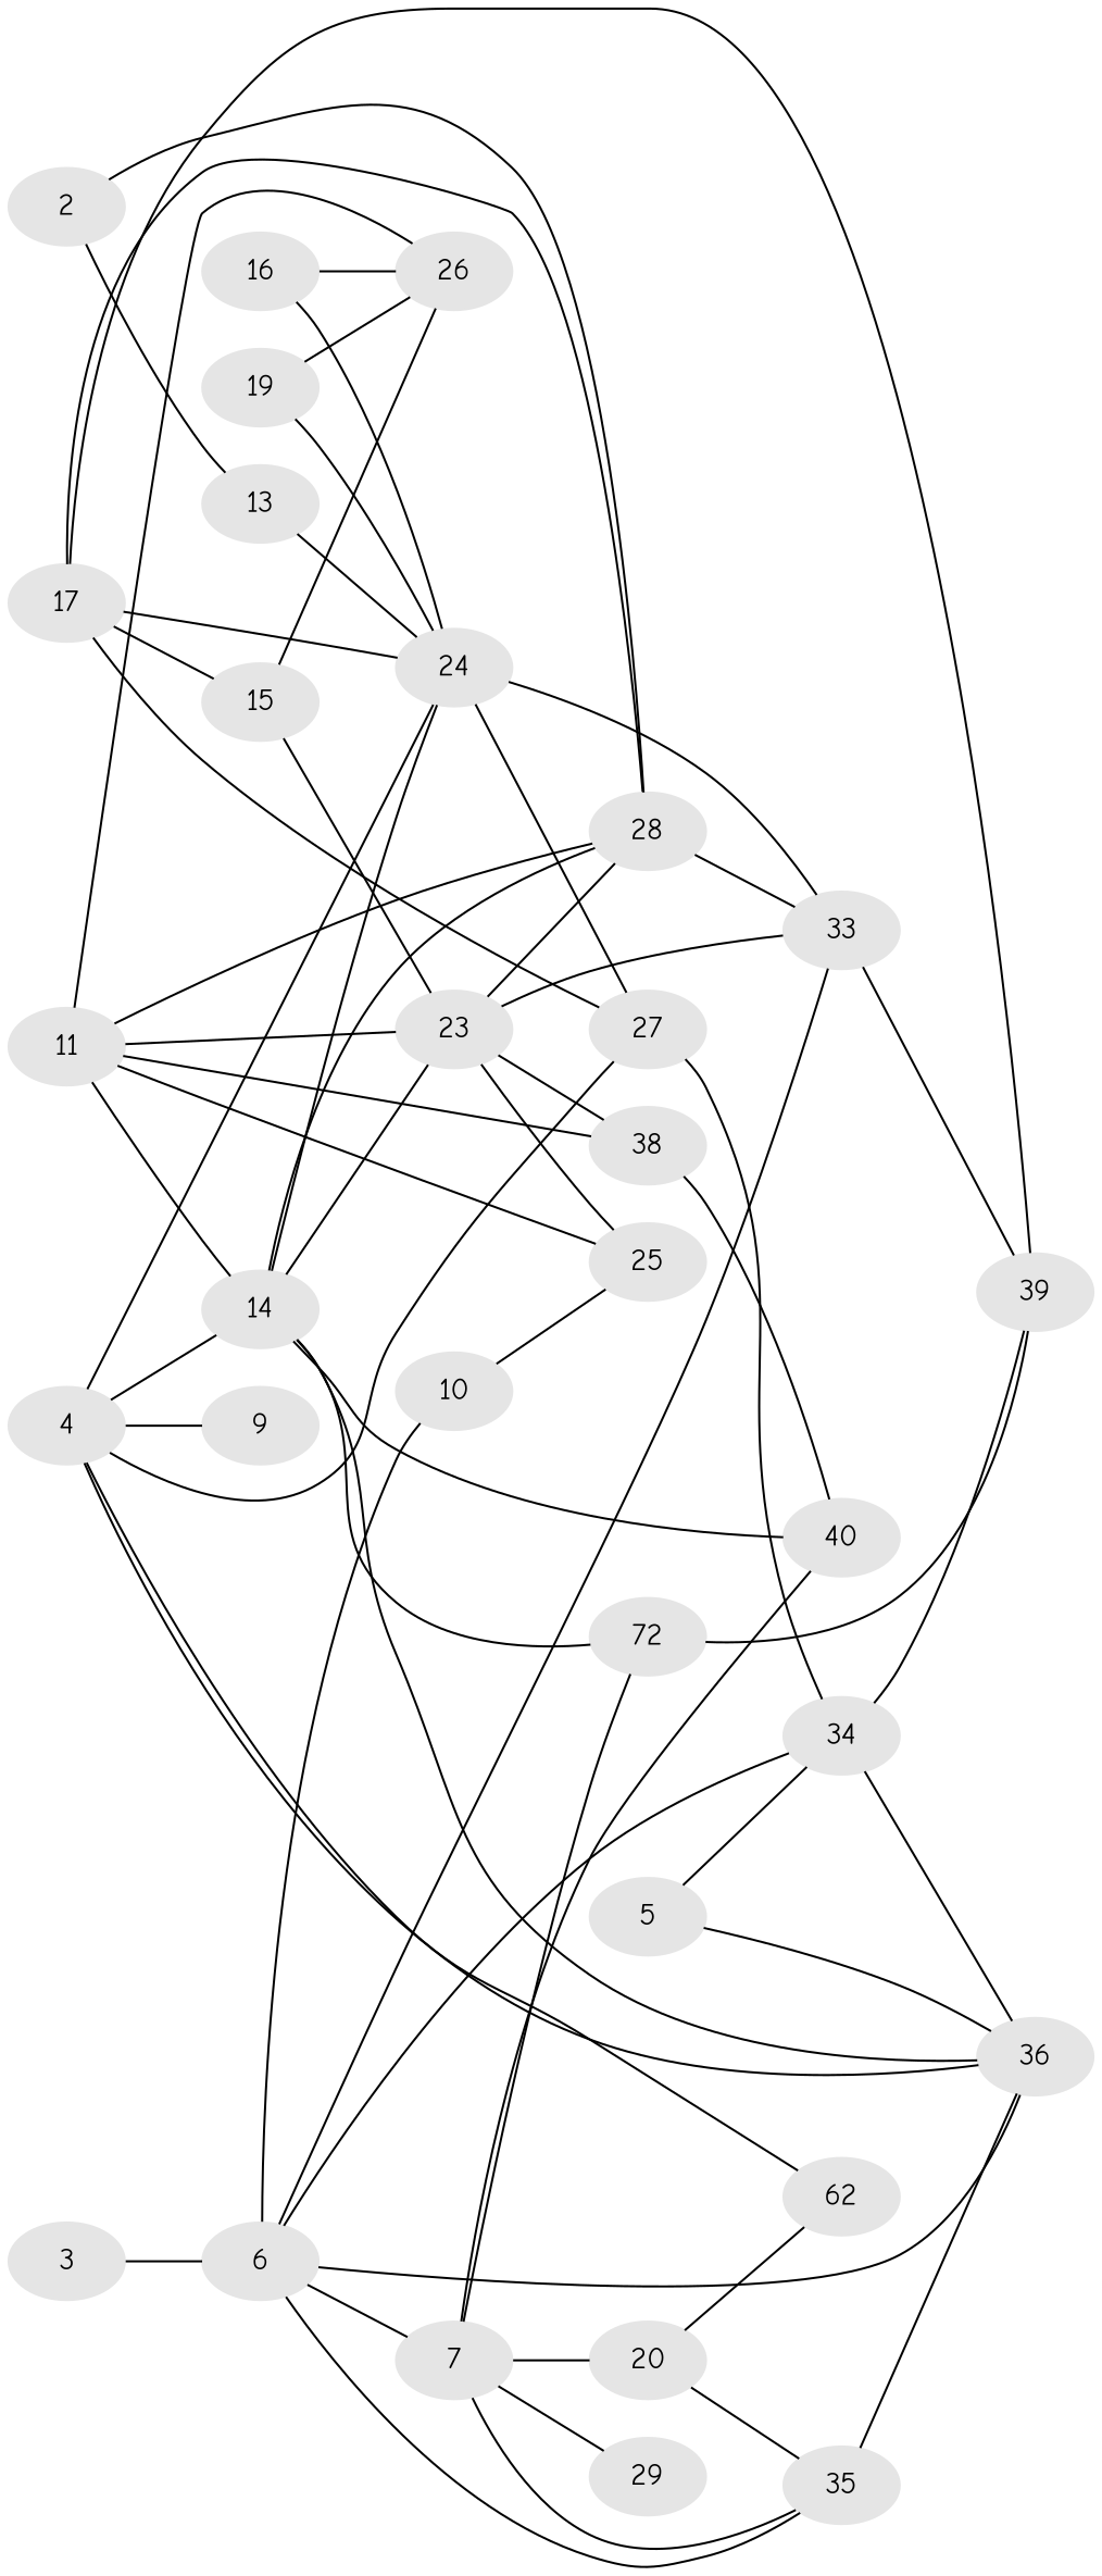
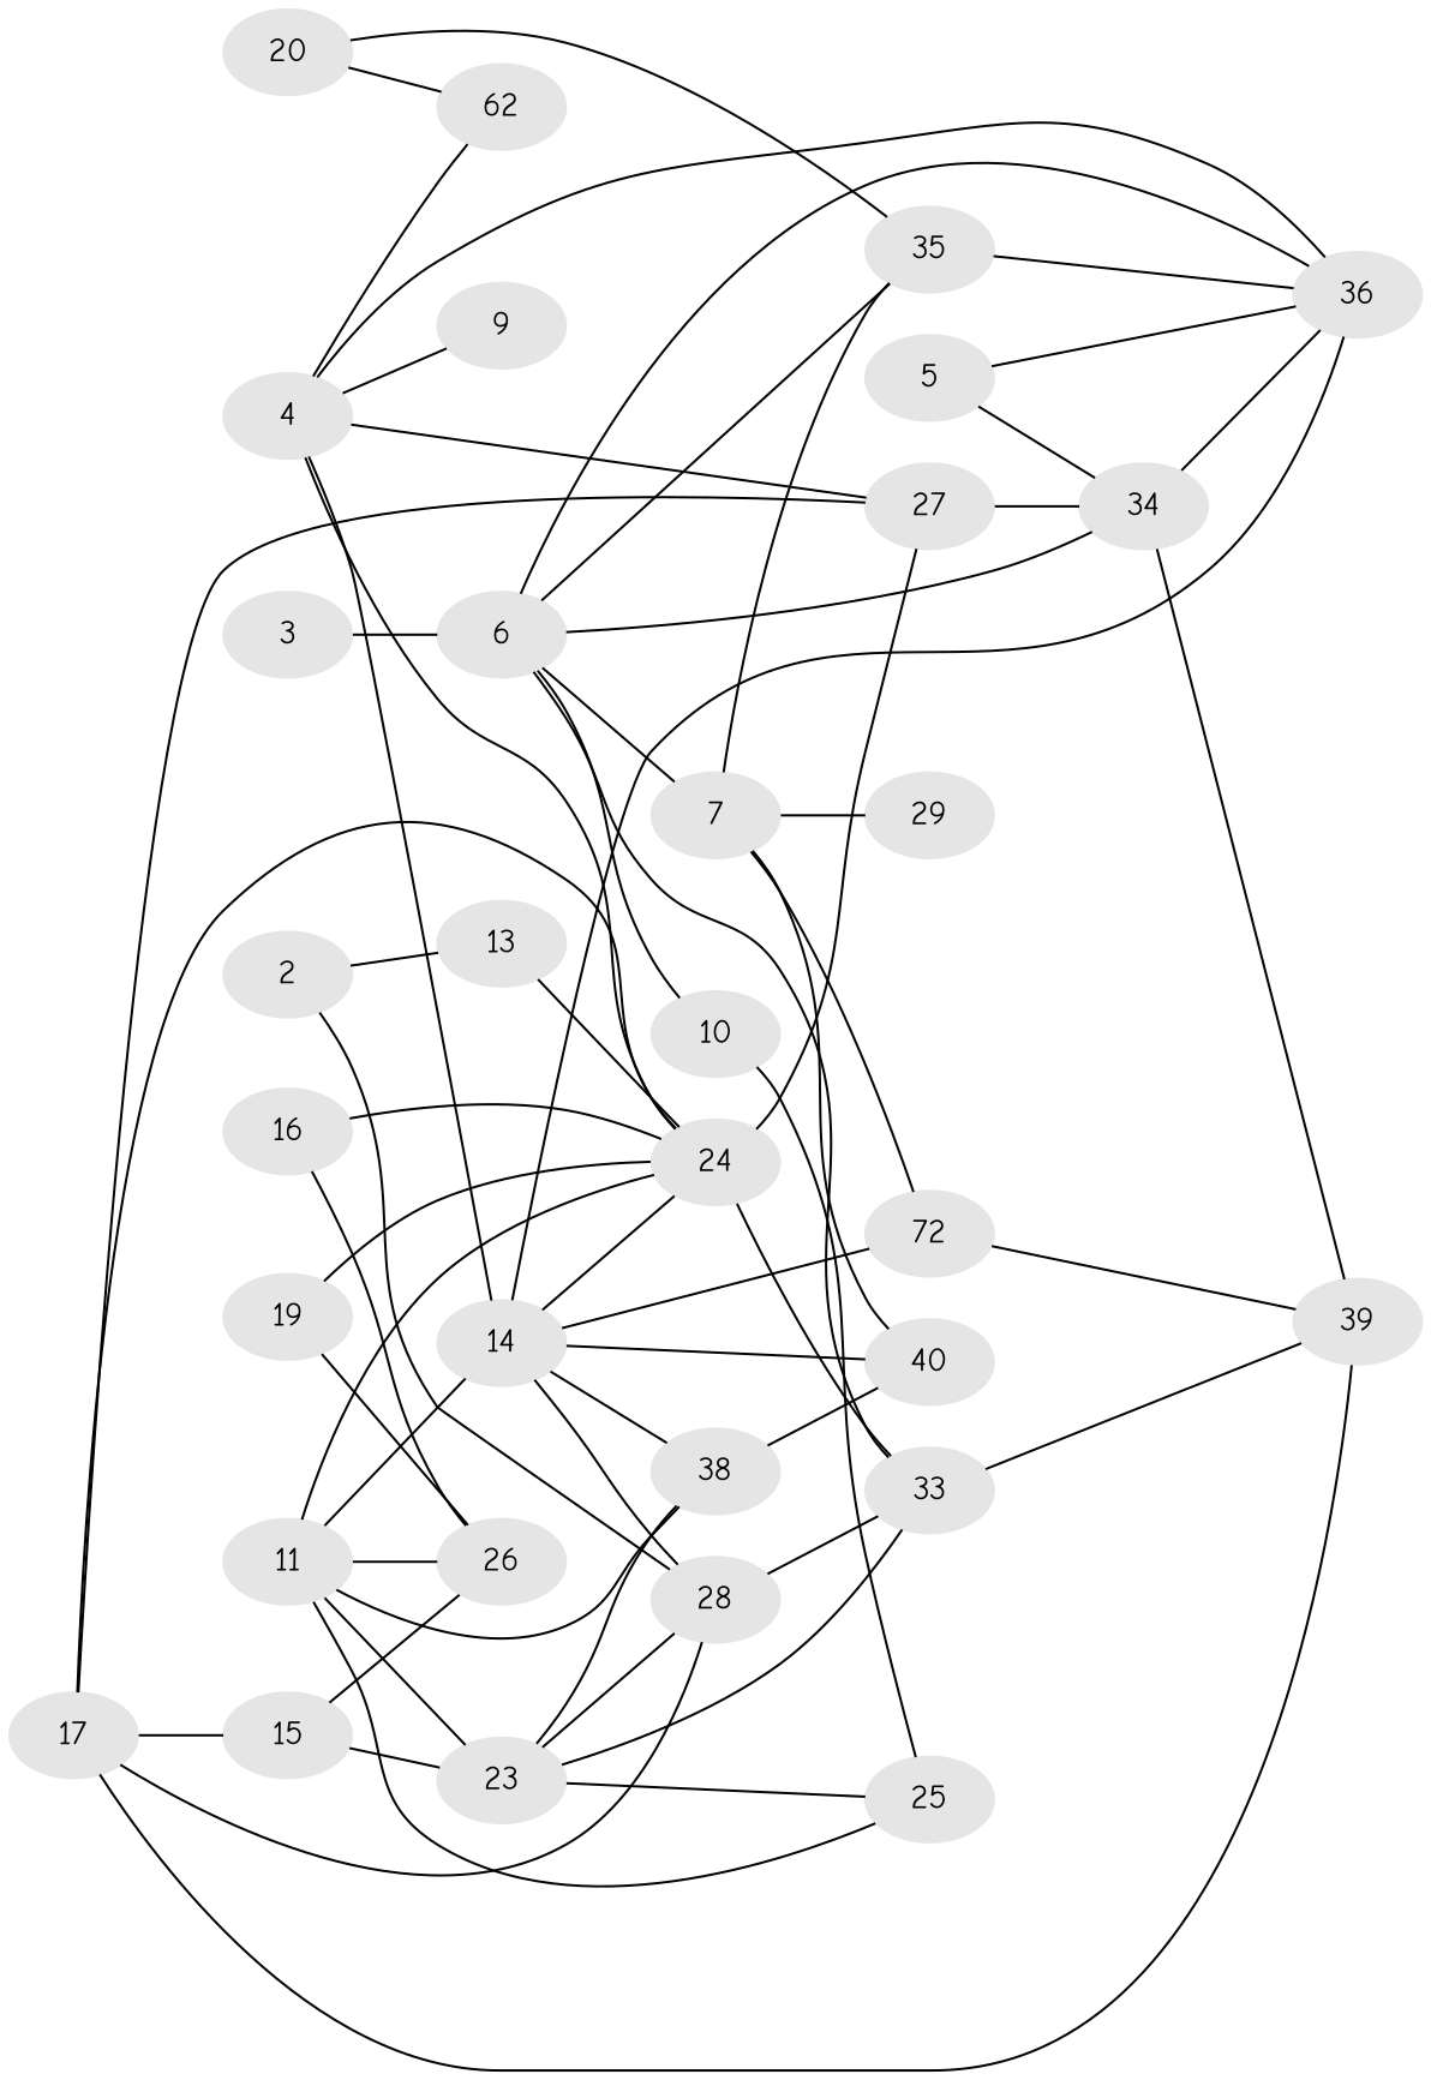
  graph {
    fontname="Comic Neue"
    rankdir=LR
    node [color=gray90 fontname="Comic Neue" style=filled]
    edge [fontname="Comic Neue" weight=1.0]
    2
    13
    28
    24
    33
    3
    6
    36
    34
    7
    10
    35
    4
    9
    14
    27
    n17 [label=62]
    n18 [label=72]
    40
    23
    5
    39
    29
    20
    25
    11
    26
    38
    15
    16
    17
    19
    2 -- 13
    2 -- 28
    13 -- 24
    28 -- 33
    24 -- 33
    24 -- 27
    33 -- 39
    3 -- 6
    6 -- 33
    6 -- 36
    6 -- 34
    6 -- 7
    6 -- 10
    6 -- 35
    34 -- 36
    34 -- 39
    7 -- 35
    7 -- n18
    7 -- 40
    7 -- 29
-   7 -- 20
    10 -- 25
    35 -- 36
    4 -- 24 [weight=2.0]
    4 -- 36
    4 -- 9
    4 -- 14
    4 -- 27
    4 -- n17
    14 -- 28
    14 -- 24
    14 -- 36
    14 -- n18
    14 -- 40
-   14 -- 23 [weight=2.0]
+   14 -- 38 [weight=2.0]
    27 -- 34
    n18 -- 39
    23 -- 28 [weight=2.0]
    23 -- 33
    23 -- 25
    23 -- 38
    5 -- 36
    5 -- 34
    20 -- 35
    20 -- n17
-   11 -- 28
+   11 -- 24
    11 -- 14
    11 -- 23
    11 -- 25
    11 -- 26 [weight=2.0]
    11 -- 38
    38 -- 40
    15 -- 23
    15 -- 26
    16 -- 24
    16 -- 26
    17 -- 28
    17 -- 24
    17 -- 27
    17 -- 39
    17 -- 15
    19 -- 24
    19 -- 26
  }
